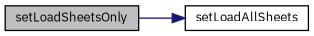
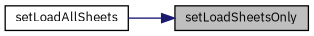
  digraph {
    rankdir=LR
    fontname="IBM Plex Sans"
    node [color=black fontname="IBM Plex Sans" fontsize=10 shape=record style=filled]
    n1 [fillcolor=grey75 fontcolor=black height=0.2 label=setLoadSheetsOnly width=0.4]
    n2 [fillcolor=white height=0.2 label=setLoadAllSheets width=0.4]
-   n1 -> n2 [color=midnightblue fontname="IBM Plex Sans" fontsize=10 labelfontname=Helvetica labelfontsize=10 style=solid]
+   n2 -> n1 [color=midnightblue fontname="IBM Plex Sans" fontsize=10 labelfontname=Helvetica labelfontsize=10 style=solid]
  }
